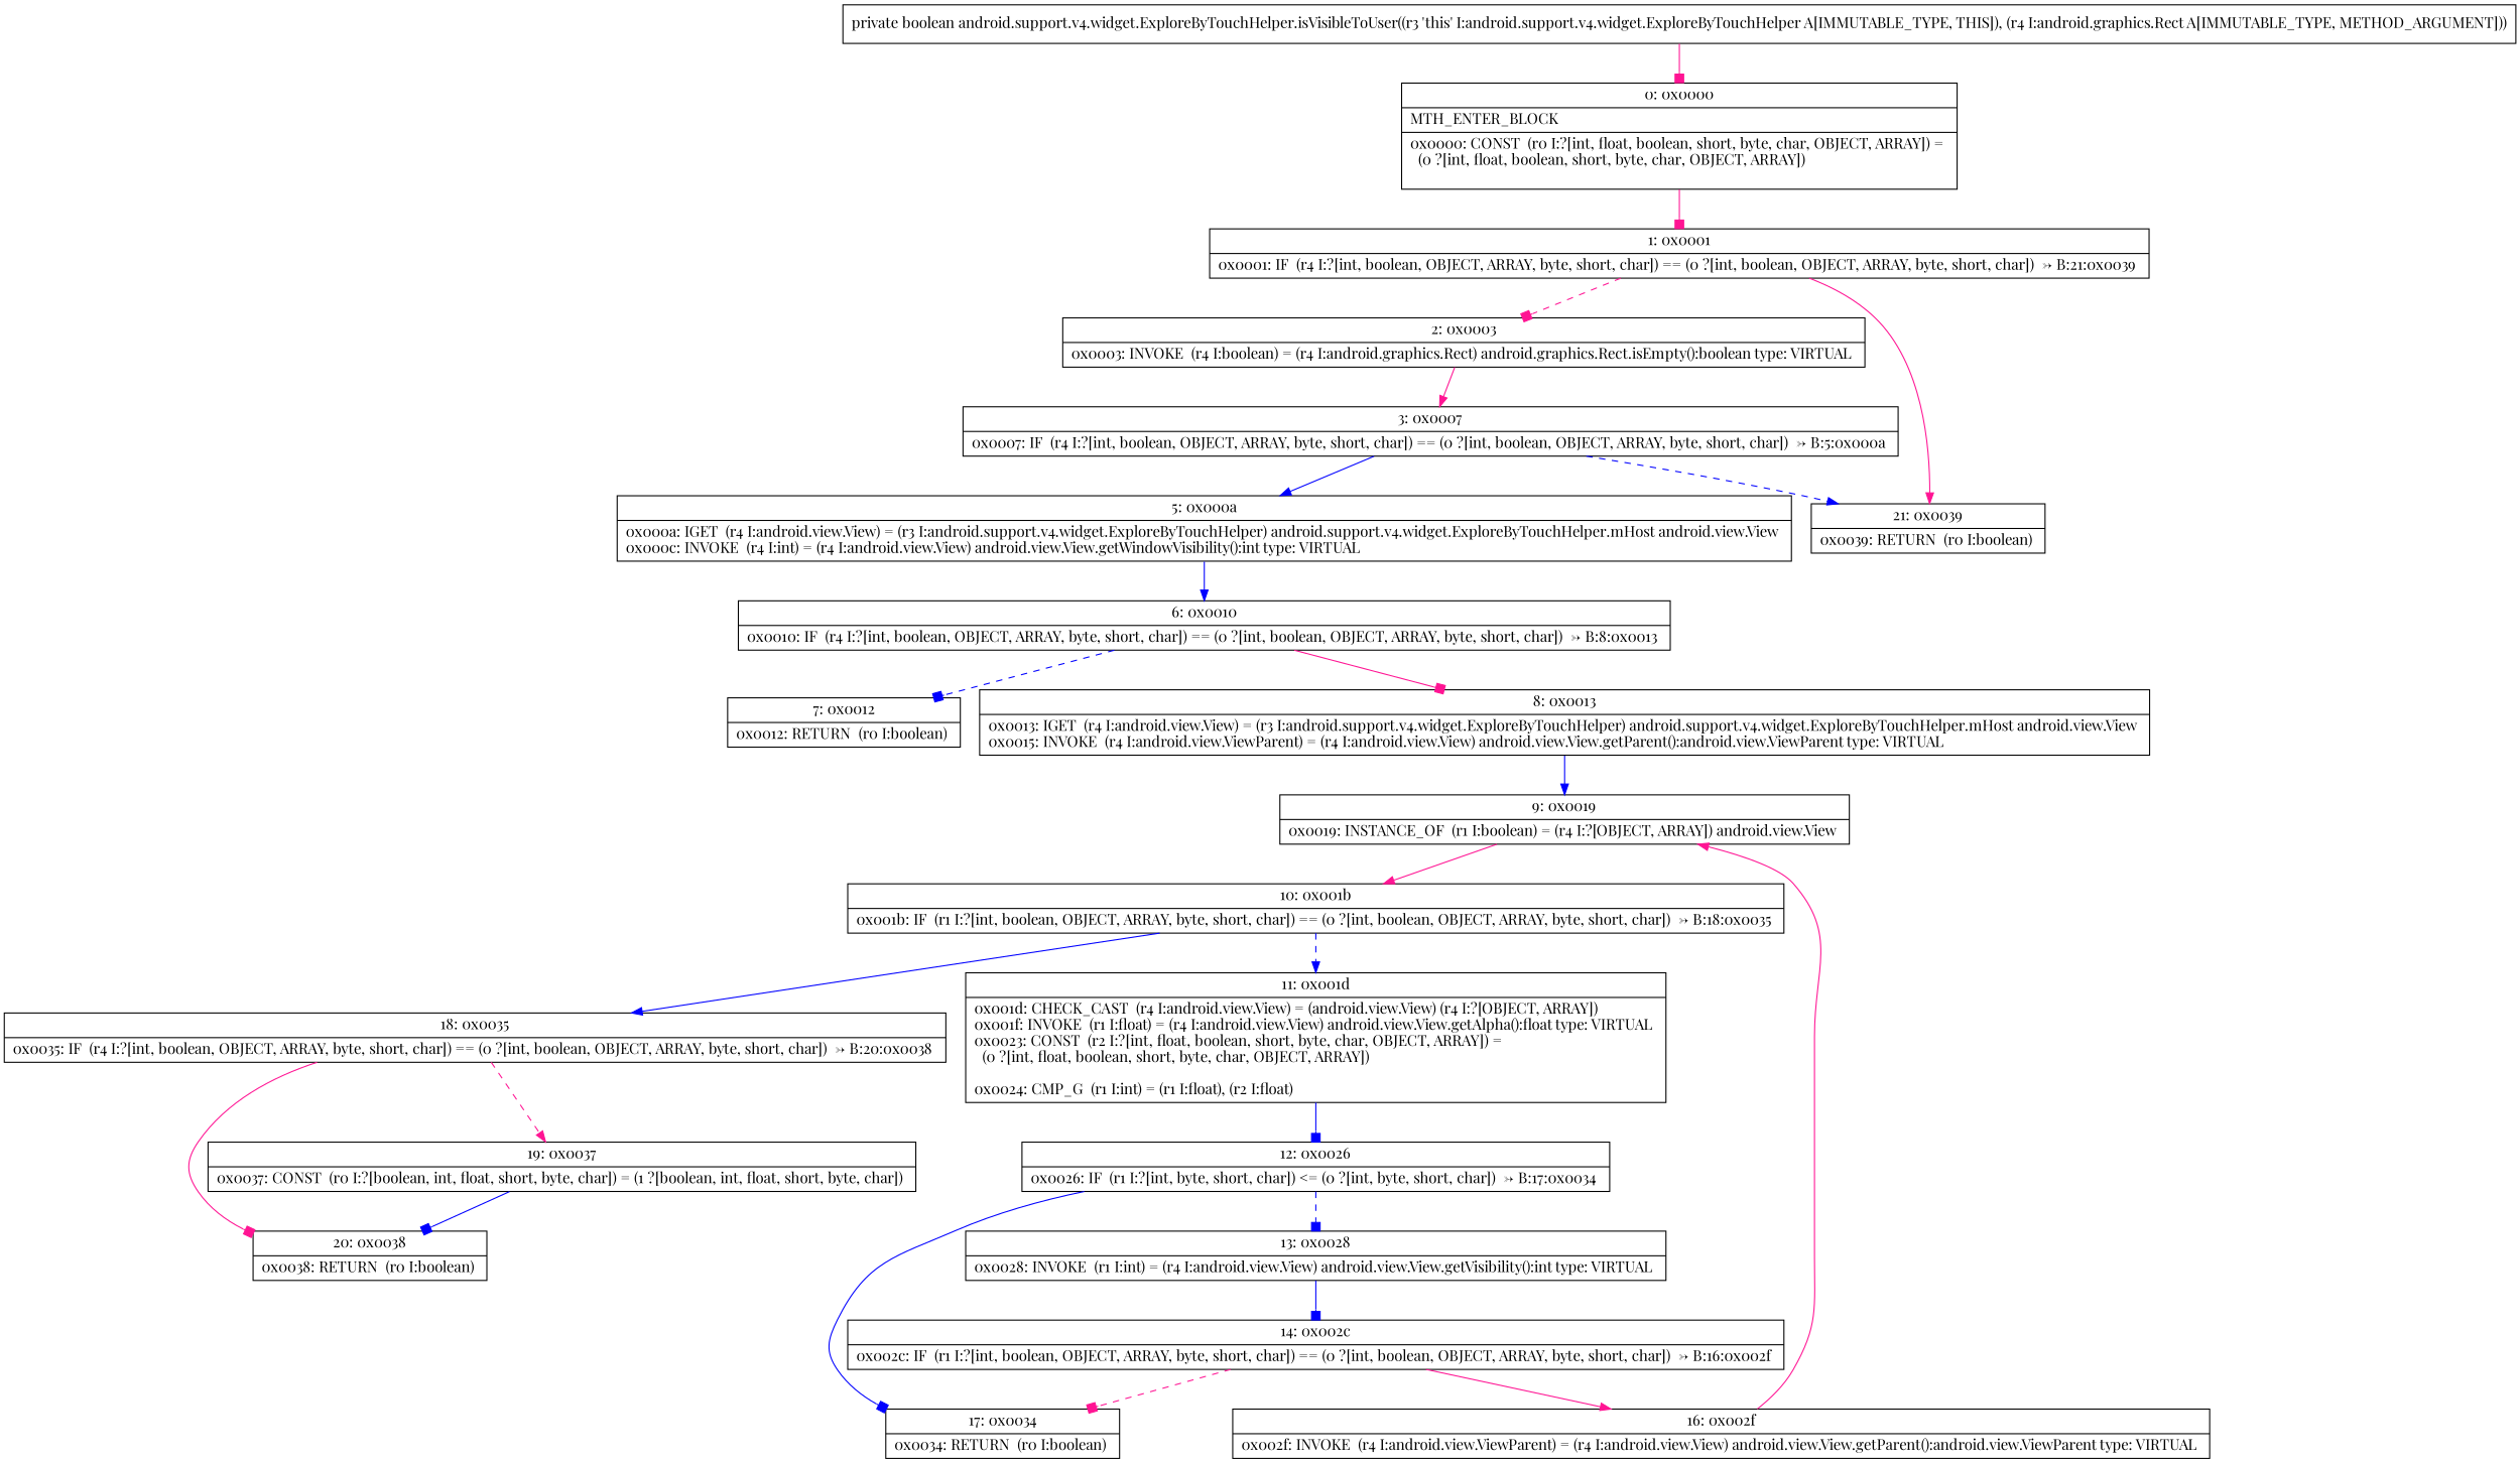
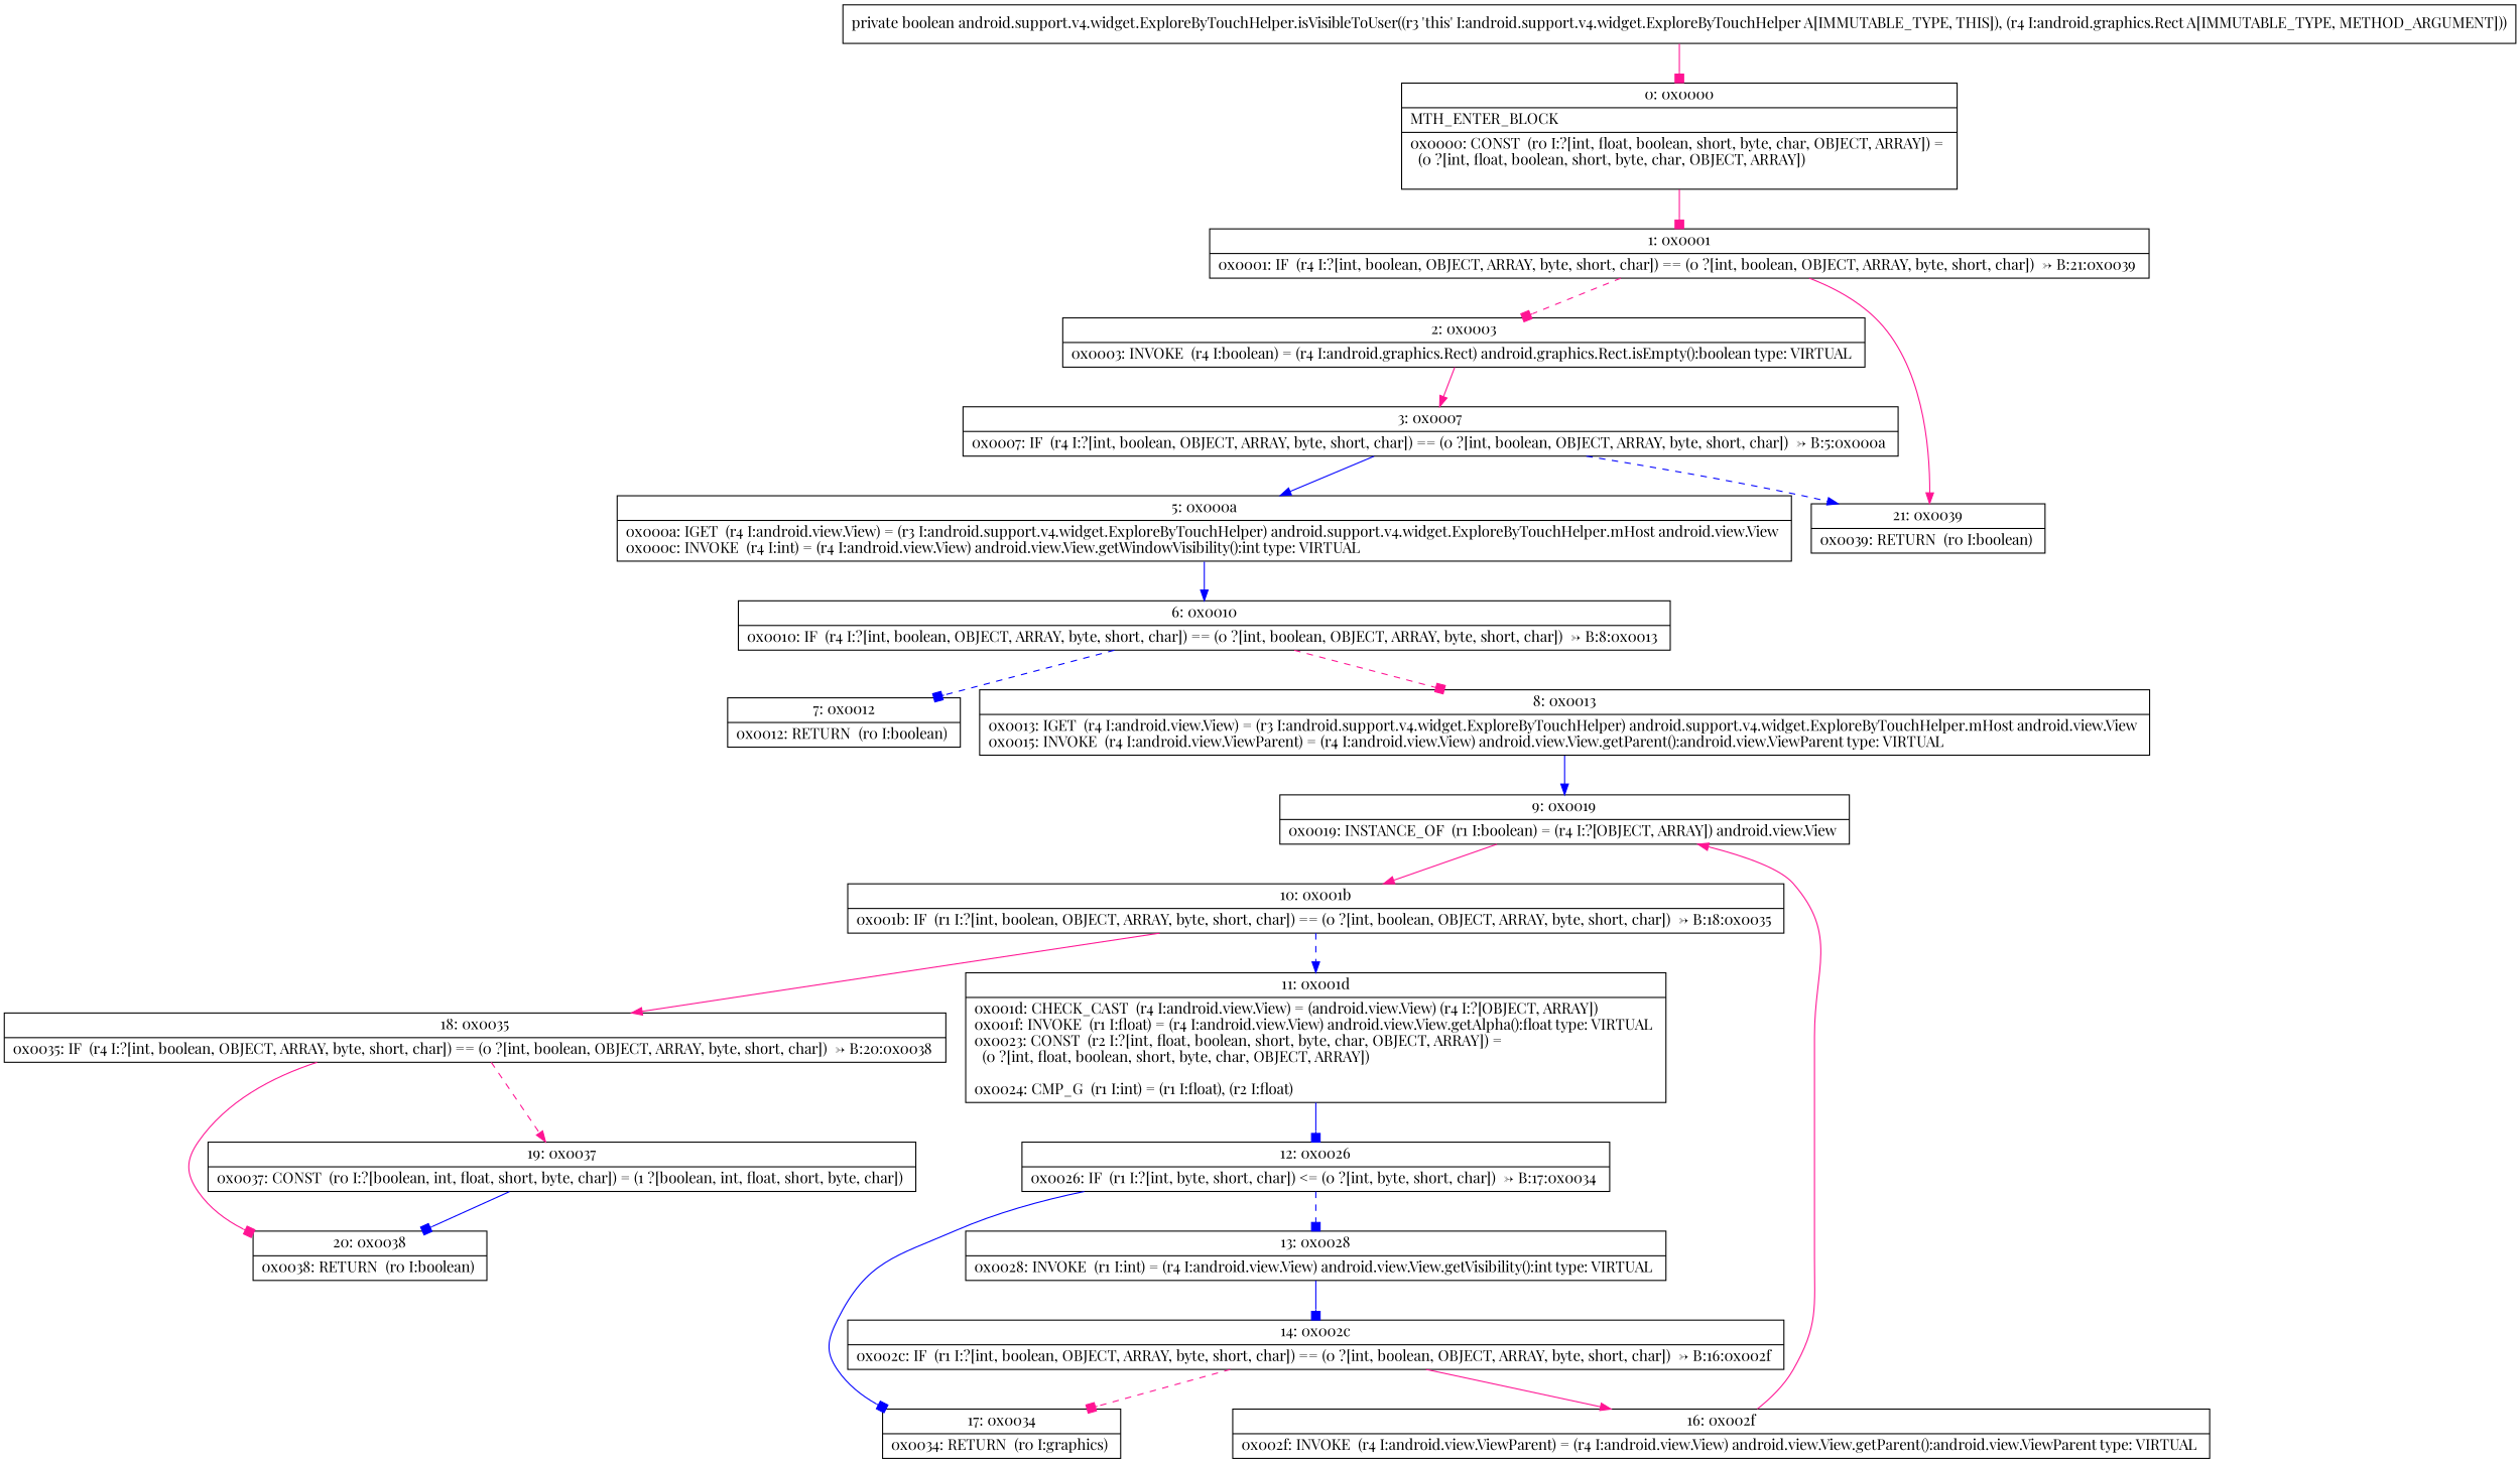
  digraph {
    fontname="Playfair Display"
    node [fontname="Playfair Display" shape=record]
    edge [arrowhead=box color=deeppink fontname="Playfair Display"]
    n1 [label="{0\:\ 0x0000|MTH_ENTER_BLOCK\l|0x0000: CONST  (r0 I:?[int, float, boolean, short, byte, char, OBJECT, ARRAY]) = \l  (0 ?[int, float, boolean, short, byte, char, OBJECT, ARRAY])\l \l}"]
    n2 [label="{1\:\ 0x0001|0x0001: IF  (r4 I:?[int, boolean, OBJECT, ARRAY, byte, short, char]) == (0 ?[int, boolean, OBJECT, ARRAY, byte, short, char])  \-\> B:21:0x0039 \l}"]
    n3 [label="{2\:\ 0x0003|0x0003: INVOKE  (r4 I:boolean) = (r4 I:android.graphics.Rect) android.graphics.Rect.isEmpty():boolean type: VIRTUAL \l}"]
    n4 [label="{21\:\ 0x0039|0x0039: RETURN  (r0 I:boolean) \l}"]
    n5 [label="{3\:\ 0x0007|0x0007: IF  (r4 I:?[int, boolean, OBJECT, ARRAY, byte, short, char]) == (0 ?[int, boolean, OBJECT, ARRAY, byte, short, char])  \-\> B:5:0x000a \l}"]
    n6 [label="{5\:\ 0x000a|0x000a: IGET  (r4 I:android.view.View) = (r3 I:android.support.v4.widget.ExploreByTouchHelper) android.support.v4.widget.ExploreByTouchHelper.mHost android.view.View \l0x000c: INVOKE  (r4 I:int) = (r4 I:android.view.View) android.view.View.getWindowVisibility():int type: VIRTUAL \l}"]
    n7 [label="{6\:\ 0x0010|0x0010: IF  (r4 I:?[int, boolean, OBJECT, ARRAY, byte, short, char]) == (0 ?[int, boolean, OBJECT, ARRAY, byte, short, char])  \-\> B:8:0x0013 \l}"]
    n8 [label="{7\:\ 0x0012|0x0012: RETURN  (r0 I:boolean) \l}"]
    n9 [label="{8\:\ 0x0013|0x0013: IGET  (r4 I:android.view.View) = (r3 I:android.support.v4.widget.ExploreByTouchHelper) android.support.v4.widget.ExploreByTouchHelper.mHost android.view.View \l0x0015: INVOKE  (r4 I:android.view.ViewParent) = (r4 I:android.view.View) android.view.View.getParent():android.view.ViewParent type: VIRTUAL \l}"]
    n10 [label="{9\:\ 0x0019|0x0019: INSTANCE_OF  (r1 I:boolean) = (r4 I:?[OBJECT, ARRAY]) android.view.View \l}"]
    n11 [label="{10\:\ 0x001b|0x001b: IF  (r1 I:?[int, boolean, OBJECT, ARRAY, byte, short, char]) == (0 ?[int, boolean, OBJECT, ARRAY, byte, short, char])  \-\> B:18:0x0035 \l}"]
    n12 [label="{11\:\ 0x001d|0x001d: CHECK_CAST  (r4 I:android.view.View) = (android.view.View) (r4 I:?[OBJECT, ARRAY]) \l0x001f: INVOKE  (r1 I:float) = (r4 I:android.view.View) android.view.View.getAlpha():float type: VIRTUAL \l0x0023: CONST  (r2 I:?[int, float, boolean, short, byte, char, OBJECT, ARRAY]) = \l  (0 ?[int, float, boolean, short, byte, char, OBJECT, ARRAY])\l \l0x0024: CMP_G  (r1 I:int) = (r1 I:float), (r2 I:float) \l}"]
    n13 [label="{18\:\ 0x0035|0x0035: IF  (r4 I:?[int, boolean, OBJECT, ARRAY, byte, short, char]) == (0 ?[int, boolean, OBJECT, ARRAY, byte, short, char])  \-\> B:20:0x0038 \l}"]
    n14 [label="{12\:\ 0x0026|0x0026: IF  (r1 I:?[int, byte, short, char]) \<= (0 ?[int, byte, short, char])  \-\> B:17:0x0034 \l}"]
    n15 [label="{19\:\ 0x0037|0x0037: CONST  (r0 I:?[boolean, int, float, short, byte, char]) = (1 ?[boolean, int, float, short, byte, char]) \l}"]
    n16 [label="{20\:\ 0x0038|0x0038: RETURN  (r0 I:boolean) \l}"]
    n17 [label="{13\:\ 0x0028|0x0028: INVOKE  (r1 I:int) = (r4 I:android.view.View) android.view.View.getVisibility():int type: VIRTUAL \l}"]
-   n18 [label="{17\:\ 0x0034|0x0034: RETURN  (r0 I:boolean) \l}"]
+   n18 [label="{17\:\ 0x0034|0x0034: RETURN  (r0 I:graphics) \l}"]
    n19 [label="{14\:\ 0x002c|0x002c: IF  (r1 I:?[int, boolean, OBJECT, ARRAY, byte, short, char]) == (0 ?[int, boolean, OBJECT, ARRAY, byte, short, char])  \-\> B:16:0x002f \l}"]
    n20 [label="{16\:\ 0x002f|0x002f: INVOKE  (r4 I:android.view.ViewParent) = (r4 I:android.view.View) android.view.View.getParent():android.view.ViewParent type: VIRTUAL \l}"]
    n21 [label="{private boolean android.support.v4.widget.ExploreByTouchHelper.isVisibleToUser((r3 'this' I:android.support.v4.widget.ExploreByTouchHelper A[IMMUTABLE_TYPE, THIS]), (r4 I:android.graphics.Rect A[IMMUTABLE_TYPE, METHOD_ARGUMENT])) }"]
    n1 -> n2
    n2 -> n3 [style=dashed]
    n2 -> n4 [arrowhead=normal]
    n3 -> n5 [arrowhead=normal]
    n5 -> n4 [arrowhead=normal color=blue style=dashed]
    n5 -> n6 [arrowhead=normal color=blue]
    n6 -> n7 [arrowhead=normal color=blue]
    n7 -> n8 [color=blue style=dashed]
-   n7 -> n9
+   n7 -> n9 [style=dashed]
    n9 -> n10 [arrowhead=normal color=blue]
    n10 -> n11 [arrowhead=normal]
    n11 -> n12 [arrowhead=normal color=blue style=dashed]
-   n11 -> n13 [arrowhead=normal color=blue]
+   n11 -> n13 [arrowhead=normal]
    n12 -> n14 [color=blue]
    n13 -> n15 [arrowhead=normal style=dashed]
    n13 -> n16
    n14 -> n17 [color=blue style=dashed]
    n14 -> n18 [color=blue]
    n15 -> n16 [color=blue]
    n17 -> n19 [color=blue]
    n19 -> n18 [style=dashed]
    n19 -> n20 [arrowhead=normal]
    n20 -> n10 [arrowhead=normal]
    n21 -> n1
  }
